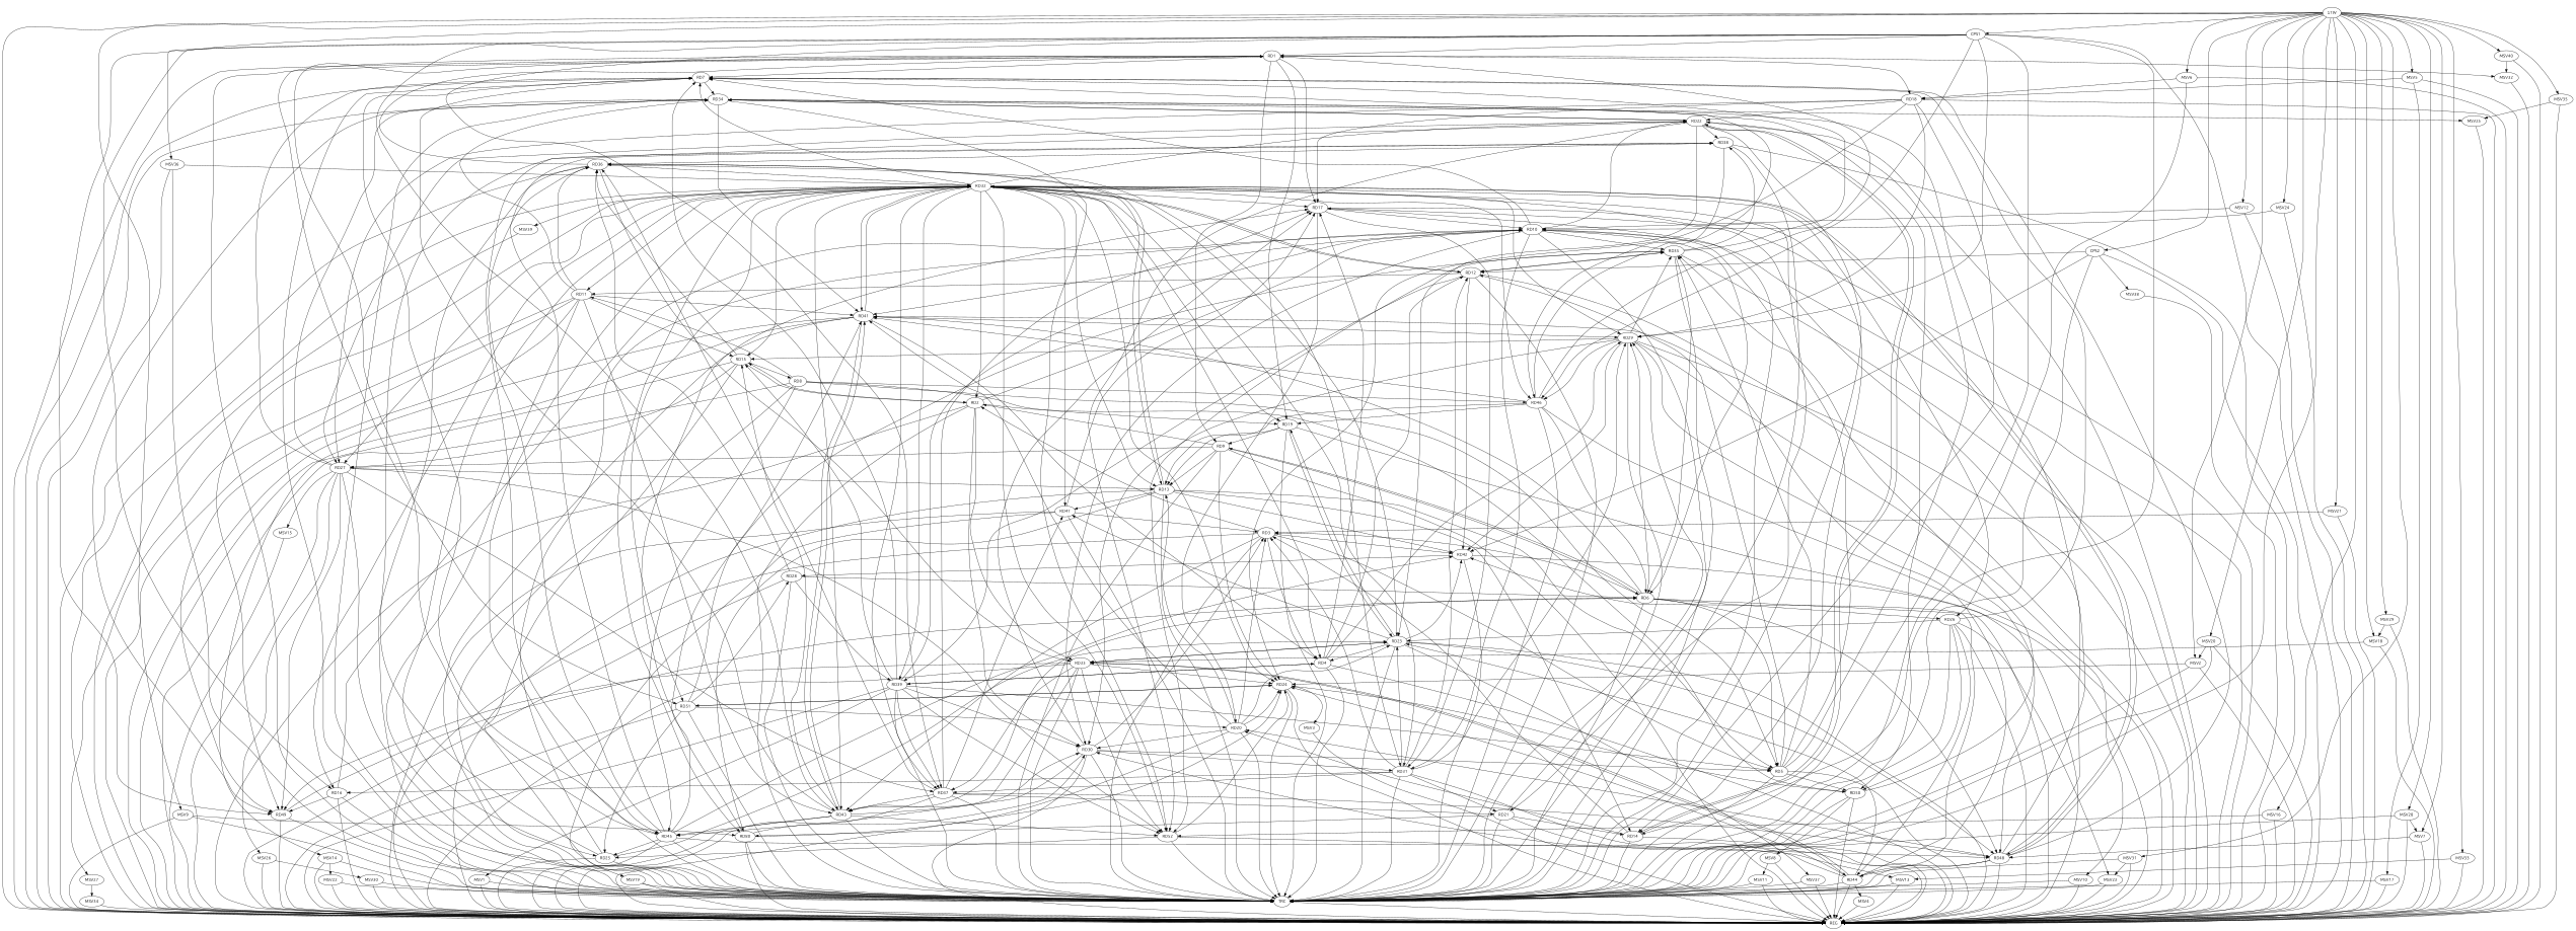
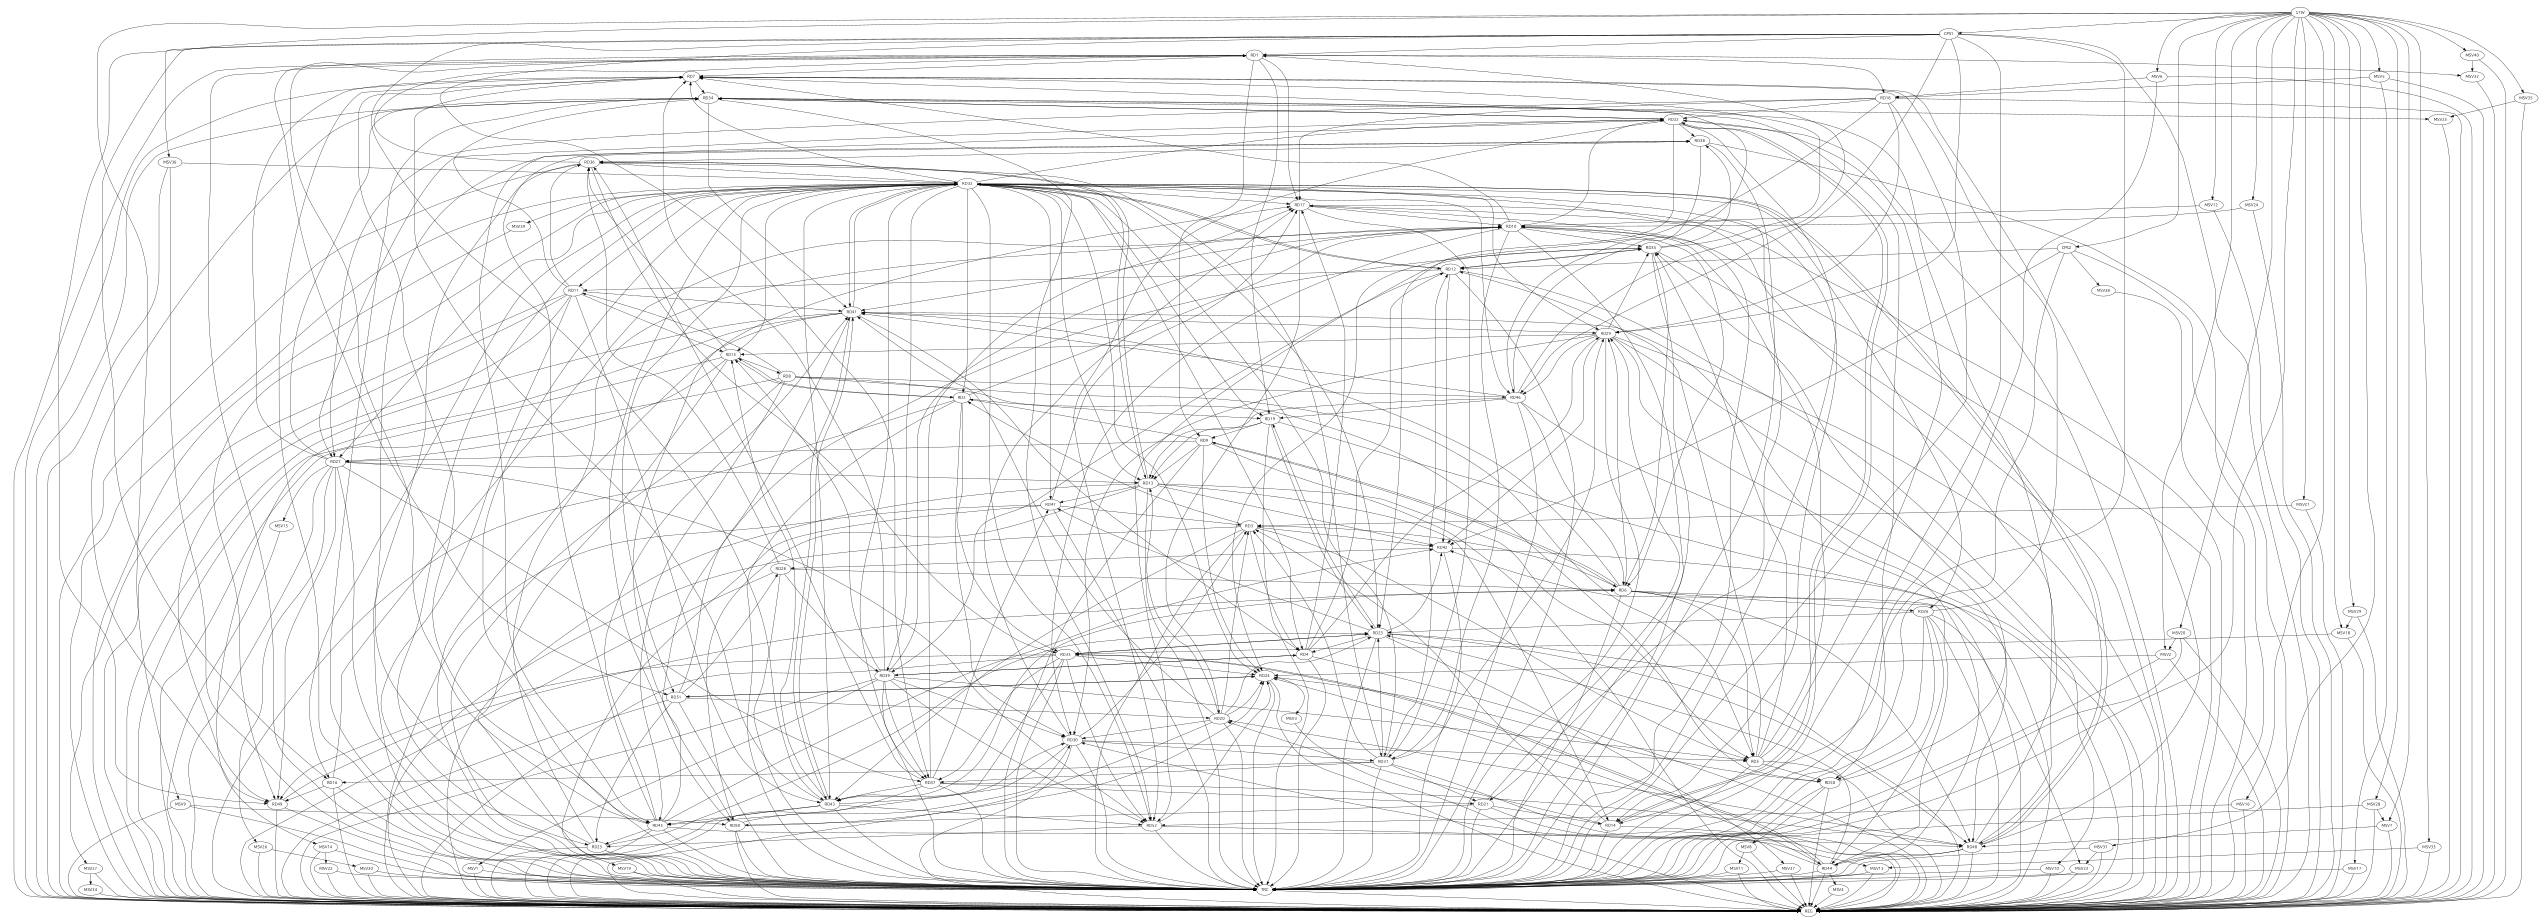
  strict digraph {
    fontname=Ubuntu
    node [fontname=Ubuntu]
    edge [fontname=Ubuntu]
    n1 [label=RD1]
    n2 [label=RD7]
    n3 [label=RD9]
    n4 [label=RD17]
    n5 [label=RD18]
    n6 [label=RD19]
    n7 [label=RD51]
    n8 [label=REG]
    n9 [label=TRC]
    n10 [label=MSV32]
    n11 [label=RD34]
    n12 [label=RD45]
    n13 [label=RD2]
    n14 [label=RD6]
    n15 [label=RD13]
    n16 [label=RD24]
    n17 [label=RD27]
    n18 [label=RD10]
    n19 [label=RD31]
    n20 [label=RD20]
    n21 [label=RD29]
    n22 [label=RD22]
    n23 [label=RD23]
    n24 [label=RD41]
    n25 [label=RD25]
    n26 [label=RD28]
    n27 [label=RD15]
    n28 [label=RD30]
    n29 [label=RD33]
    n30 [label=RD35]
    n31 [label=RD8]
    n32 [label=RD36]
    n33 [label=RD3]
    n34 [label=RD5]
    n35 [label=RD43]
    n36 [label=RD49]
    n37 [label=RD52]
    n38 [label=RD44]
    n39 [label=RD37]
    n40 [label=RD4]
    n41 [label=RD42]
    n42 [label=RD12]
    n43 [label=RD39]
    n44 [label=RD50]
    n45 [label=RD11]
    n46 [label=RD32]
    n47 [label=RD48]
    n48 [label=RD46]
    n49 [label=MSV10]
    n50 [label=MSV1]
    n51 [label=RD14]
    n52 [label=RD38]
    n53 [label=MSV8]
    n54 [label=RD26]
    n55 [label=MSV23]
    n56 [label=MSV14]
    n57 [label=MSV25]
    n58 [label=MSV13]
    n59 [label=MSV27]
    n60 [label=RD80]
    n61 [label=RD47]
    n62 [label=MSV3]
    n63 [label=MSV15]
    n64 [label=MSV26]
    n65 [label=RD16]
    n66 [label=RD21]
    n67 [label=MSV34]
    n68 [label=MSV39]
    n69 [label=MSV19]
    n70 [label=MSV37]
    n71 [label=MSV4]
    n72 [label=MSV30]
    n73 [label=MSV22]
    n74 [label=MSV11]
    n75 [label=CPS1]
    n76 [label=CPS2]
    n77 [label=MSV38]
    n78 [label=GTW]
    n79 [label=MSV2]
    n80 [label=MSV5]
    n81 [label=MSV6]
    n82 [label=MSV7]
    n83 [label=MSV9]
    n84 [label=MSV12]
    n85 [label=MSV16]
    n86 [label=MSV18]
    n87 [label=MSV20]
    n88 [label=MSV21]
    n89 [label=MSV24]
    n90 [label=MSV28]
    n91 [label=MSV29]
    n92 [label=MSV31]
    n93 [label=MSV33]
    n94 [label=MSV35]
    n95 [label=MSV36]
    n96 [label=MSV40]
    n97 [label=MSV17]
    n1 -> n2
    n1 -> n3
    n1 -> n4
    n1 -> n5
    n1 -> n6
    n1 -> n7
    n1 -> n8
    n1 -> n9
    n1 -> n10
    n2 -> n8
    n2 -> n9
    n2 -> n11
    n2 -> n12
    n3 -> n8
    n3 -> n9
    n3 -> n13
    n3 -> n14
    n3 -> n15
    n3 -> n16
    n3 -> n17
    n4 -> n8
    n4 -> n9
    n4 -> n18
    n4 -> n19
    n4 -> n20
    n5 -> n4
    n5 -> n8
    n5 -> n9
    n5 -> n16
    n5 -> n17
    n5 -> n21
    n5 -> n22
    n6 -> n3
    n6 -> n8
    n6 -> n9
    n6 -> n15
    n6 -> n23
    n7 -> n8
    n7 -> n9
    n7 -> n16
    n7 -> n20
    n7 -> n24
    n7 -> n25
    n7 -> n26
    n9 -> n8
    n10 -> n8
    n11 -> n8
    n11 -> n9
    n11 -> n22
    n11 -> n24
    n11 -> n36
    n11 -> n37
    n11 -> n44
    n11 -> n57
    n12 -> n1
    n12 -> n8
    n12 -> n9
    n12 -> n25
    n12 -> n30
-   n12 -> n32
+   n12 -> n24
    n12 -> n41
    n12 -> n52
    n12 -> n58
    n13 -> n6
    n13 -> n8
    n13 -> n9
    n13 -> n18
    n13 -> n27
    n13 -> n28
    n13 -> n29
    n14 -> n3
    n14 -> n8
    n14 -> n9
    n14 -> n21
    n14 -> n24
    n14 -> n33
    n14 -> n34
    n14 -> n35
    n14 -> n47
    n14 -> n54
    n15 -> n8
    n15 -> n9
    n15 -> n32
    n15 -> n34
    n15 -> n41
    n15 -> n51
    n15 -> n60
    n15 -> n61
    n16 -> n7
    n16 -> n8
    n16 -> n9
    n16 -> n62
    n17 -> n2
    n17 -> n8
    n17 -> n9
    n17 -> n11
    n17 -> n15
    n17 -> n36
    n17 -> n37
    n17 -> n39
    n17 -> n63
    n17 -> n64
    n18 -> n2
    n18 -> n8
    n18 -> n9
    n18 -> n14
    n18 -> n19
    n18 -> n22
    n18 -> n24
    n18 -> n28
    n18 -> n30
    n19 -> n8
    n19 -> n9
    n19 -> n21
    n19 -> n23
    n19 -> n33
    n19 -> n39
    n19 -> n42
    n19 -> n65
    n19 -> n66
    n20 -> n8
    n20 -> n9
    n20 -> n15
    n20 -> n16
    n20 -> n23
    n20 -> n24
    n20 -> n28
    n20 -> n33
    n21 -> n8
    n21 -> n9
    n21 -> n27
    n21 -> n28
    n21 -> n30
    n21 -> n41
    n21 -> n47
    n21 -> n48
    n21 -> n49
    n22 -> n8
    n22 -> n9
    n22 -> n11
    n22 -> n12
    n22 -> n17
    n22 -> n23
    n22 -> n37
    n22 -> n51
    n22 -> n52
    n23 -> n6
    n23 -> n8
    n23 -> n9
    n23 -> n29
    n23 -> n40
    n23 -> n41
    n23 -> n47
    n23 -> n61
    n23 -> n70
    n24 -> n8
    n24 -> n9
    n24 -> n21
    n24 -> n35
    n24 -> n40
    n24 -> n46
    n24 -> n56
    n25 -> n8
    n25 -> n9
    n25 -> n18
    n25 -> n23
    n25 -> n52
    n26 -> n8
    n26 -> n9
    n26 -> n14
    n26 -> n32
    n26 -> n43
    n27 -> n8
    n27 -> n9
    n27 -> n13
    n27 -> n17
    n27 -> n31
    n27 -> n32
    n28 -> n4
    n28 -> n8
    n28 -> n9
    n28 -> n12
    n28 -> n19
    n28 -> n33
    n28 -> n34
    n29 -> n8
    n29 -> n9
    n29 -> n16
    n29 -> n23
    n29 -> n35
    n29 -> n36
    n29 -> n37
    n29 -> n38
    n29 -> n39
    n30 -> n2
    n30 -> n8
    n30 -> n9
    n30 -> n14
    n30 -> n37
    n30 -> n42
    n30 -> n52
    n31 -> n8
    n31 -> n9
    n31 -> n12
    n31 -> n34
    n31 -> n44
    n31 -> n45
    n31 -> n48
    n32 -> n1
    n32 -> n8
    n32 -> n9
    n32 -> n15
    n32 -> n19
    n32 -> n29
    n32 -> n46
    n33 -> n8
    n33 -> n9
    n33 -> n13
    n33 -> n34
    n33 -> n35
    n33 -> n40
    n33 -> n41
    n34 -> n8
    n34 -> n9
    n34 -> n18
    n34 -> n22
    n34 -> n30
    n34 -> n42
    n34 -> n44
    n35 -> n2
    n35 -> n8
    n35 -> n9
    n35 -> n12
    n35 -> n24
    n35 -> n27
    n35 -> n28
    n35 -> n37
    n36 -> n8
    n36 -> n9
    n36 -> n14
    n37 -> n9
    n37 -> n16
    n37 -> n25
    n37 -> n47
    n38 -> n8
    n38 -> n9
    n38 -> n16
    n38 -> n23
    n38 -> n24
    n38 -> n28
    n38 -> n29
    n38 -> n41
    n38 -> n71
    n39 -> n4
    n39 -> n8
    n39 -> n9
    n39 -> n32
    n39 -> n35
    n39 -> n47
    n39 -> n61
    n39 -> n66
    n40 -> n4
    n40 -> n8
    n40 -> n9
    n40 -> n21
    n40 -> n42
    n40 -> n43
    n41 -> n8
    n41 -> n9
    n41 -> n26
    n42 -> n8
    n42 -> n9
    n42 -> n30
    n42 -> n41
    n42 -> n43
    n42 -> n45
    n42 -> n46
    n43 -> n2
    n43 -> n8
    n43 -> n9
    n43 -> n18
    n43 -> n27
    n43 -> n28
    n43 -> n34
    n43 -> n37
    n43 -> n39
    n43 -> n40
    n43 -> n50
    n44 -> n8
    n44 -> n9
    n44 -> n16
    n44 -> n30
    n44 -> n53
    n45 -> n8
    n45 -> n9
    n45 -> n11
    n45 -> n24
    n45 -> n27
    n45 -> n32
    n45 -> n35
    n45 -> n36
    n45 -> n59
    n46 -> n2
    n46 -> n4
    n46 -> n6
    n46 -> n7
    n46 -> n8
    n46 -> n9
    n46 -> n13
    n46 -> n15
    n46 -> n16
    n46 -> n17
    n46 -> n19
    n46 -> n21
    n46 -> n22
    n46 -> n23
    n46 -> n24
    n46 -> n25
    n46 -> n27
    n46 -> n35
    n46 -> n36
    n46 -> n37
    n46 -> n39
    n46 -> n40
    n46 -> n42
    n46 -> n43
    n46 -> n45
    n46 -> n47
    n46 -> n48
    n46 -> n51
    n46 -> n54
    n46 -> n60
    n46 -> n61
    n46 -> n65
    n46 -> n66
    n46 -> n68
    n47 -> n2
    n47 -> n4
    n47 -> n8
    n47 -> n9
    n47 -> n11
    n47 -> n20
    n47 -> n38
    n47 -> n46
    n48 -> n1
    n48 -> n2
    n48 -> n6
    n48 -> n8
    n48 -> n9
    n48 -> n14
    n48 -> n15
    n48 -> n24
    n49 -> n8
    n49 -> n9
    n50 -> n8
    n50 -> n9
    n51 -> n8
    n51 -> n9
    n51 -> n20
    n51 -> n22
    n51 -> n33
    n52 -> n8
    n52 -> n9
    n52 -> n32
    n52 -> n48
    n53 -> n8
    n53 -> n74
    n54 -> n2
    n54 -> n8
    n54 -> n9
    n54 -> n23
    n54 -> n38
    n54 -> n44
    n54 -> n55
    n55 -> n8
    n55 -> n9
    n56 -> n8
    n56 -> n9
    n56 -> n73
    n57 -> n8
    n58 -> n8
    n58 -> n9
-   n78 -> n8
+   n59 -> n8
    n59 -> n67
    n60 -> n4
    n60 -> n8
    n60 -> n9
    n60 -> n16
    n60 -> n28
    n61 -> n4
    n61 -> n8
    n61 -> n9
    n61 -> n33
    n61 -> n69
    n62 -> n8
    n63 -> n8
    n64 -> n8
    n64 -> n72
    n65 -> n8
    n65 -> n9
    n65 -> n18
    n65 -> n36
    n66 -> n8
    n66 -> n9
    n66 -> n21
    n66 -> n51
    n66 -> n60
    n67 -> n8
    n68 -> n8
    n69 -> n8
    n69 -> n9
    n70 -> n8
    n70 -> n9
    n71 -> n8
    n72 -> n8
    n72 -> n9
    n73 -> n8
    n73 -> n9
    n74 -> n8
    n74 -> n9
    n75 -> n1
    n75 -> n8
    n75 -> n9
    n75 -> n21
    n75 -> n35
    n75 -> n36
    n75 -> n39
    n75 -> n48
    n75 -> n51
    n75 -> n65
    n76 -> n8
    n76 -> n9
    n76 -> n41
    n76 -> n42
    n76 -> n77
    n77 -> n8
    n78 -> n9
    n78 -> n75
    n78 -> n76
    n78 -> n79
    n78 -> n80
    n78 -> n81
    n78 -> n82
    n78 -> n83
    n78 -> n84
    n78 -> n85
    n78 -> n86
    n78 -> n87
    n78 -> n88
    n78 -> n89
    n78 -> n90
    n78 -> n91
    n78 -> n92
    n78 -> n93
    n78 -> n94
    n78 -> n95
    n78 -> n96
    n79 -> n8
    n79 -> n9
    n79 -> n16
    n80 -> n5
    n80 -> n8
    n80 -> n97
    n81 -> n5
    n81 -> n8
    n81 -> n9
    n82 -> n8
    n82 -> n47
    n83 -> n8
    n83 -> n9
    n83 -> n60
    n84 -> n8
    n84 -> n18
    n85 -> n8
    n85 -> n37
    n86 -> n8
    n86 -> n29
    n87 -> n8
    n87 -> n9
    n87 -> n79
    n88 -> n8
    n88 -> n33
    n89 -> n8
    n89 -> n18
    n90 -> n8
    n90 -> n9
    n90 -> n82
    n91 -> n8
    n91 -> n86
    n92 -> n8
    n92 -> n9
    n92 -> n55
    n93 -> n8
    n93 -> n58
    n94 -> n8
    n94 -> n57
    n95 -> n8
    n95 -> n9
    n95 -> n46
    n96 -> n8
    n96 -> n10
    n97 -> n8
    n97 -> n9
  }
